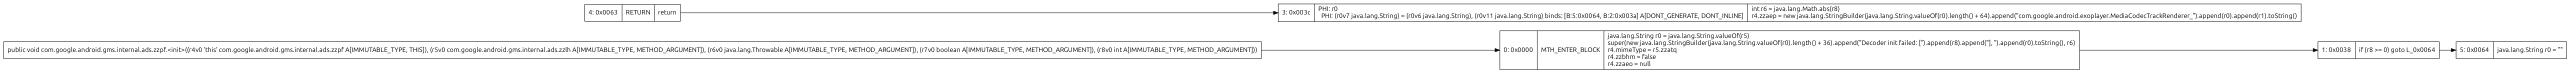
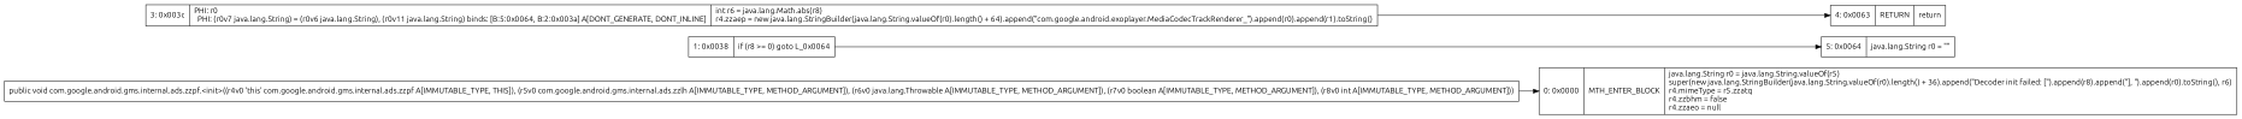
  digraph {
    fontname=Ubuntu
    rankdir=LR
    node [fontname=Ubuntu shape=record]
    edge [fontname=Ubuntu]
    n1 [label="{0\:\ 0x0000|MTH_ENTER_BLOCK\l|java.lang.String r0 = java.lang.String.valueOf(r5)\lsuper(new java.lang.StringBuilder(java.lang.String.valueOf(r0).length() + 36).append(\"Decoder init failed: [\").append(r8).append(\"], \").append(r0).toString(), r6)\lr4.mimeType = r5.zzatq\lr4.zzbhm = false\lr4.zzaeo = null\l}"]
    n2 [label="{1\:\ 0x0038|if (r8 \>= 0) goto L_0x0064\l}"]
    n3 [label="{5\:\ 0x0064|java.lang.String r0 = \"\"\l}"]
    n4 [label="{3\:\ 0x003c|PHI: r0 \l  PHI: (r0v7 java.lang.String) = (r0v6 java.lang.String), (r0v11 java.lang.String) binds: [B:5:0x0064, B:2:0x003a] A[DONT_GENERATE, DONT_INLINE]\l|int r6 = java.lang.Math.abs(r8)\lr4.zzaep = new java.lang.StringBuilder(java.lang.String.valueOf(r0).length() + 64).append(\"com.google.android.exoplayer.MediaCodecTrackRenderer_\").append(r0).append(r1).toString()\l}"]
    n5 [label="{4\:\ 0x0063|RETURN\l|return\l}"]
    n6 [label="{public void com.google.android.gms.internal.ads.zzpf.\<init\>((r4v0 'this' com.google.android.gms.internal.ads.zzpf A[IMMUTABLE_TYPE, THIS]), (r5v0 com.google.android.gms.internal.ads.zzlh A[IMMUTABLE_TYPE, METHOD_ARGUMENT]), (r6v0 java.lang.Throwable A[IMMUTABLE_TYPE, METHOD_ARGUMENT]), (r7v0 boolean A[IMMUTABLE_TYPE, METHOD_ARGUMENT]), (r8v0 int A[IMMUTABLE_TYPE, METHOD_ARGUMENT])) }"]
-   n1 -> n2
    n2 -> n3
-   n5 -> n4
+   n4 -> n5
    n6 -> n1
  }
